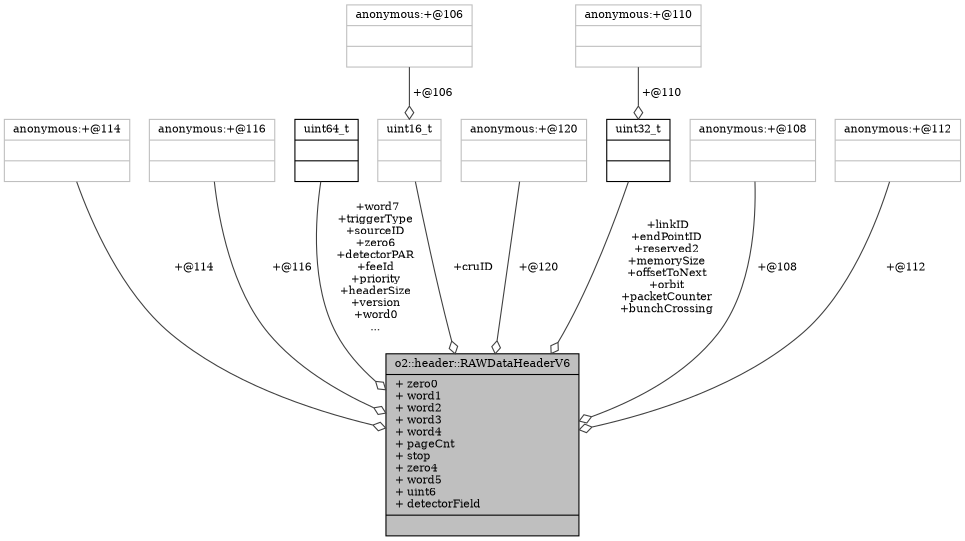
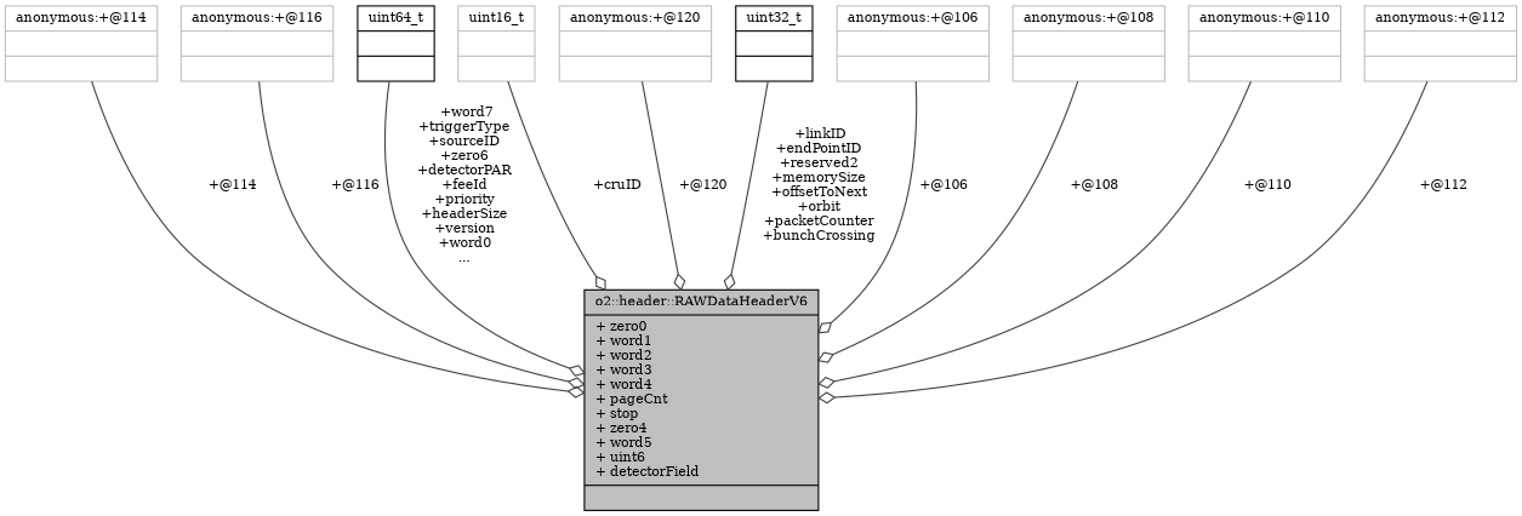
  digraph {
    fontname="DejaVu Serif"
    node [color=grey75 fontname="DejaVu Serif" fontsize=10 shape=record]
    edge [arrowhead=odiamond color=grey25 fontname="DejaVu Serif" fontsize=10 labelfontname=Helvetica labelfontsize=10 style=solid]
    n1 [color=black fillcolor=grey75 fontcolor=black height=0.2 label="{o2::header::RAWDataHeaderV6\n|+ zero0\l+ word1\l+ word2\l+ word3\l+ word4\l+ pageCnt\l+ stop\l+ zero4\l+ word5\l+ uint6\l+ detectorField\l|}" style=filled width=0.4]
    n2 [height=0.2 label="{anonymous:+@114\n||}" width=0.4]
    n3 [height=0.2 label="{anonymous:+@116\n||}" width=0.4]
    n4 [color=black height=0.2 label="{uint64_t\n||}" width=0.4]
    n5 [height=0.2 label="{uint16_t\n||}" width=0.4]
    n6 [height=0.2 label="{anonymous:+@120\n||}" width=0.4]
    n7 [color=black height=0.2 label="{uint32_t\n||}" width=0.4]
    n8 [height=0.2 label="{anonymous:+@106\n||}" width=0.4]
    n9 [height=0.2 label="{anonymous:+@108\n||}" width=0.4]
    n10 [height=0.2 label="{anonymous:+@110\n||}" width=0.4]
    n11 [height=0.2 label="{anonymous:+@112\n||}" width=0.4]
    n2 -> n1 [label=" +@114"]
    n3 -> n1 [label=" +@116"]
    n4 -> n1 [label=" +word7\n+triggerType\n+sourceID\n+zero6\n+detectorPAR\n+feeId\n+priority\n+headerSize\n+version\n+word0\n..."]
    n5 -> n1 [label=" +cruID"]
    n6 -> n1 [label=" +@120"]
    n7 -> n1 [label=" +linkID\n+endPointID\n+reserved2\n+memorySize\n+offsetToNext\n+orbit\n+packetCounter\n+bunchCrossing"]
-   n8 -> n5 [label=" +@106"]
+   n8 -> n1 [label=" +@106"]
    n9 -> n1 [label=" +@108"]
-   n10 -> n7 [label=" +@110"]
+   n10 -> n1 [label=" +@110"]
    n11 -> n1 [label=" +@112"]
  }
